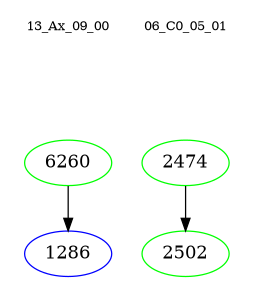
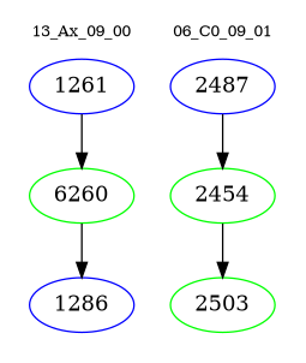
  digraph {
    node [color=blue]
    edge [color=black]
+   n1 [label=1261]
    n2 [color=green label=6260]
    n3 [label=1286]
-   n5 [color=green label=2474]
-   n6 [color=green label=2502]
+   n4 [label=2487]
+   n5 [color=green label=2454]
+   n6 [color=green label=2503]
    subgraph cluster_1 {
      color=white
      fontsize=10
      label="13_Ax_09_00"
+     n1
      n2
      n3
    }
    subgraph cluster_2 {
      color=white
      fontsize=10
-     label="06_C0_05_01"
+     label="06_C0_09_01"
+     n4
      n5
      n6
    }
+   n1 -> n2
    n2 -> n3
+   n4 -> n5
    n5 -> n6
  }
